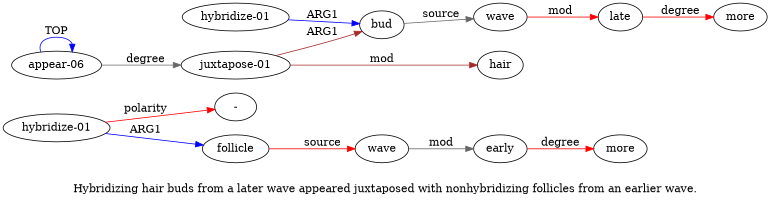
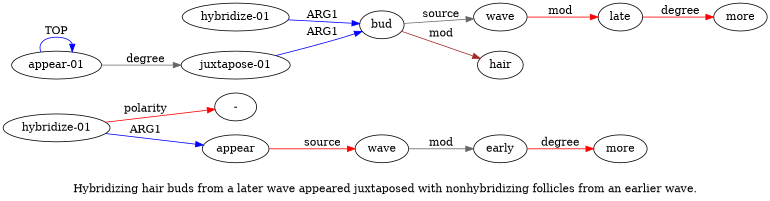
  digraph {
    label="Hybridizing hair buds from a later wave appeared juxtaposed with nonhybridizing follicles from an earlier wave."
    rankdir=LR
    node [color=black gold_label=more test_label=more]
    edge [color=red gold_label=ARG1 test_label=ARG1]
    n1 [gold_ind=-1 gold_label="-" label="-" test_ind=-1 test_label="-"]
    n2 [gold_ind=11 gold_label=early label=early test_ind=11 test_label=early]
    n3 [gold_ind=12 label=more test_ind=12]
    n4 [gold_ind=10 gold_label=wave label=wave test_ind=10 test_label=wave]
    n5 [gold_ind=1 gold_label="juxtapose-01" label="juxtapose-01" test_ind=1 test_label="juxtapose-01"]
    n6 [gold_ind=2 gold_label=bud label=bud test_ind=2 test_label=bud]
    n7 [gold_ind=5 gold_label=wave label=wave test_ind=5 test_label=wave]
    n8 [gold_ind=4 gold_label=hair label=hair test_ind=4 test_label=hair]
-   n9 [gold_ind=8 gold_label=follicle label=follicle test_ind=8 test_label=follicle]
+   n9 [gold_ind=8 gold_label=follicle label=appear test_ind=8 test_label=follicle]
    n10 [gold_ind=6 gold_label=late label=late test_ind=6 test_label=late]
-   n11 [gold_ind=0 gold_label="appear-01" label="appear-06" test_ind=0 test_label="appear-01"]
+   n11 [gold_ind=0 gold_label="appear-01" label="appear-01" test_ind=0 test_label="appear-01"]
    n12 [gold_ind=3 gold_label="hybridize-01" label="hybridize-01" test_ind=3 test_label="hybridize-01"]
    n13 [gold_ind=7 label=more test_ind=7]
    n14 [gold_ind=9 gold_label="hybridize-01" label="hybridize-01" test_ind=9 test_label="hybridize-01"]
    n2 -> n3 [gold_label=degree label=degree test_label=degree]
    n4 -> n2 [color=gray40 gold_label=mod label=mod test_label=mod]
-   n5 -> n6 [color=brown label=ARG1]
+   n5 -> n6 [color=blue label=ARG1]
    n6 -> n7 [color=gray40 gold_label=source label=source test_label=source]
-   n5 -> n8 [color=brown gold_label=mod label=mod test_label=mod]
+   n6 -> n8 [color=brown gold_label=mod label=mod test_label=mod]
    n7 -> n10 [gold_label=mod label=mod test_label=mod]
    n9 -> n4 [gold_label=source label=source test_label=source]
    n10 -> n13 [gold_label=degree label=degree test_label=degree]
    n11 -> n5 [color=gray40 label=degree]
    n11 -> n11 [color=blue gold_label=TOP label=TOP test_label=TOP]
    n12 -> n6 [color=blue label=ARG1]
    n14 -> n1 [gold_label=polarity label=polarity test_label=polarity]
    n14 -> n9 [color=blue label=ARG1]
  }
